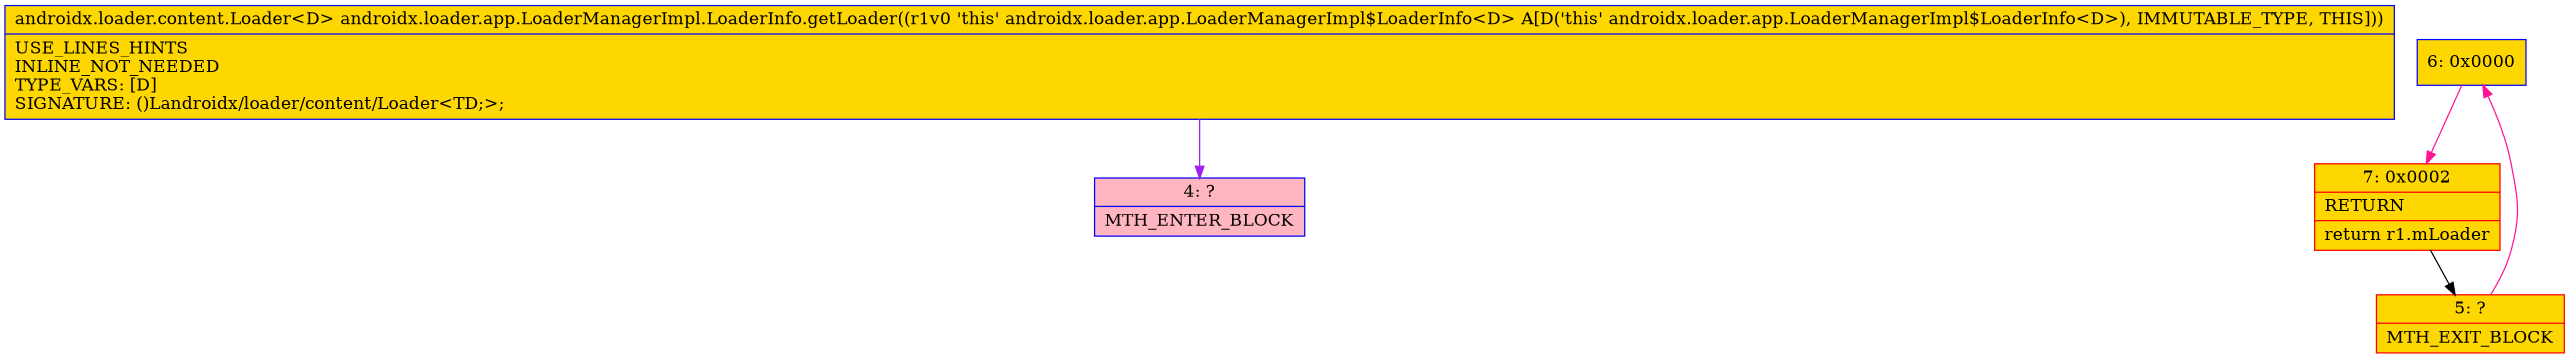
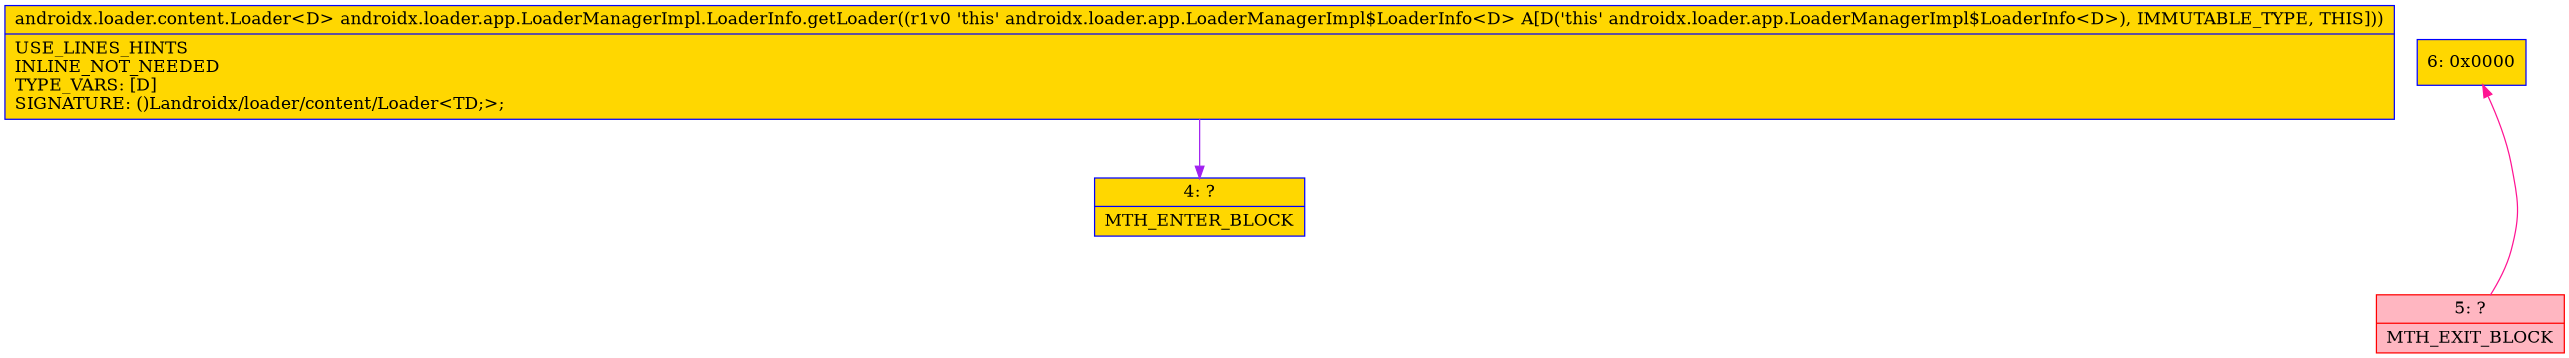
  digraph {
    node [color=blue fillcolor=gold shape=record style=filled]
    edge [color=deeppink]
-   n1 [fillcolor=lightpink label="{4\:\ ?|MTH_ENTER_BLOCK\l}"]
+   n1 [label="{4\:\ ?|MTH_ENTER_BLOCK\l}"]
    n2 [label="{6\:\ 0x0000}"]
-   n3 [color=red label="{7\:\ 0x0002|RETURN\l|return r1.mLoader\l}"]
-   n4 [color=red label="{5\:\ ?|MTH_EXIT_BLOCK\l}"]
+   n4 [color=red fillcolor=lightpink label="{5\:\ ?|MTH_EXIT_BLOCK\l}"]
    n5 [label="{androidx.loader.content.Loader\<D\> androidx.loader.app.LoaderManagerImpl.LoaderInfo.getLoader((r1v0 'this' androidx.loader.app.LoaderManagerImpl$LoaderInfo\<D\> A[D('this' androidx.loader.app.LoaderManagerImpl$LoaderInfo\<D\>), IMMUTABLE_TYPE, THIS]))  | USE_LINES_HINTS\lINLINE_NOT_NEEDED\lTYPE_VARS: [D]\lSIGNATURE: ()Landroidx\/loader\/content\/Loader\<TD;\>;\l}"]
-   n2 -> n3
-   n3 -> n4 [color=black]
    n4 -> n2
    n5 -> n1 [color=purple]
  }
